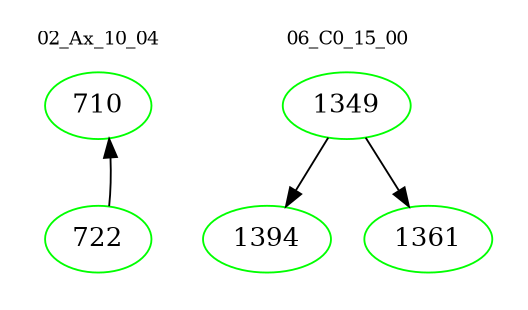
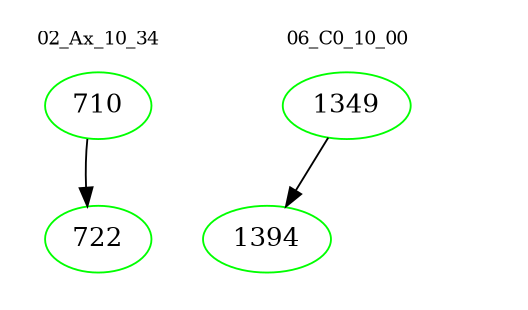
  digraph {
    node [color=green]
    edge [color=black]
    n1 [label=710]
    n2 [label=722]
    n3 [label=1349]
    n4 [label=1394]
-   n5 [label=1361]
    subgraph cluster_1 {
      color=white
      fontsize=10
-     label="02_Ax_10_04"
+     label="02_Ax_10_34"
      n1
      n2
    }
    subgraph cluster_2 {
      color=white
      fontsize=10
-     label="06_C0_15_00"
+     label="06_C0_10_00"
      n3
      n4
-     n5
    }
-   n2 -> n1
+   n1 -> n2
    n3 -> n4
-   n3 -> n5
  }
